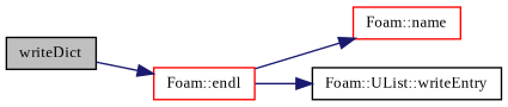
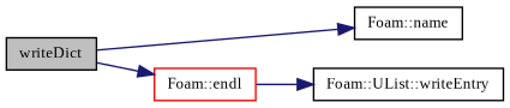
  digraph {
    fontname="Liberation Serif"
    rankdir=LR
    node [color=black fontname="Liberation Serif" fontsize=10 shape=record]
    edge [color=midnightblue fontname="Liberation Serif" fontsize=10 labelfontname=Helvetica labelfontsize=10 style=solid]
    n1 [fillcolor=grey75 fontcolor=black height=0.2 label=writeDict style=filled width=0.4]
    n2 [color=red height=0.2 label="Foam::endl" width=0.4]
-   n3 [color=red height=0.2 label="Foam::name" width=0.4]
+   n3 [height=0.2 label="Foam::name" width=0.4]
    n4 [height=0.2 label="Foam::UList::writeEntry" width=0.4]
    n1 -> n2
-   n2 -> n3
+   n1 -> n3
    n2 -> n4
  }
